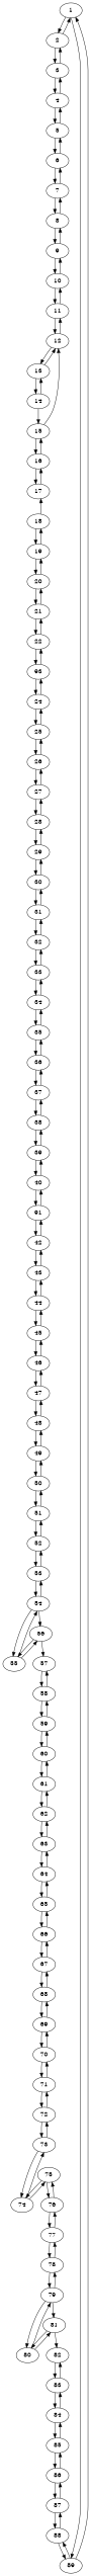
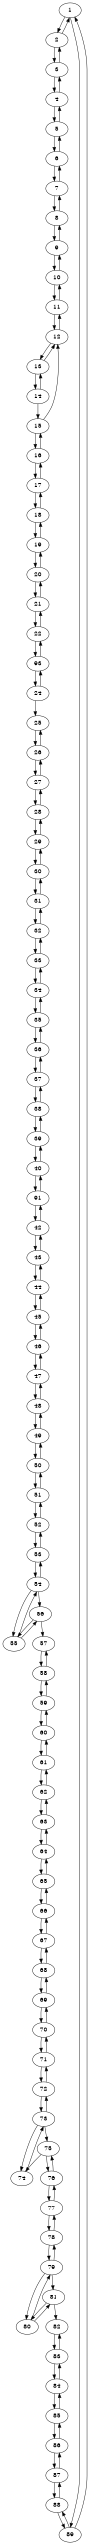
  digraph {
    1
    2
    89
    3
    88
    4
    5
    6
    7
    8
    9
    10
    11
    12
    13
    14
    15
    16
    17
    18
    19
    20
    21
    22
    n25 [label=93]
    24
    25
    26
    27
    28
    29
    30
    31
    32
    33
    34
    35
    36
    37
    38
    39
    40
    n43 [label=91]
    42
    43
    44
    45
    46
    47
    48
    49
    50
    51
    52
    53
    54
    55
    56
    57
    58
    59
    60
    61
    62
    63
    64
    65
    66
    67
    68
    69
    70
    71
    72
    73
    74
    75
    76
    77
    78
    79
    80
    81
    82
    83
    84
    85
    86
    87
    1 -> 2
    1 -> 89
    2 -> 1
    2 -> 3
    89 -> 1
    89 -> 88
    3 -> 2
    3 -> 4
    88 -> 89
    88 -> 87
    4 -> 3
    4 -> 5
    5 -> 4
    5 -> 6
    6 -> 5
    6 -> 7
    7 -> 6
    7 -> 8
    8 -> 7
    8 -> 9
    9 -> 8
    9 -> 10
    10 -> 9
    10 -> 11
    11 -> 10
    11 -> 12
    12 -> 11
    12 -> 13
    13 -> 12
    13 -> 14
    14 -> 13
    14 -> 15
    15 -> 12
    15 -> 16
    16 -> 15
    16 -> 17
    17 -> 16
+   17 -> 18
    18 -> 17
    18 -> 19
    19 -> 18
    19 -> 20
    20 -> 19
    20 -> 21
    21 -> 20
    21 -> 22
    22 -> 21
    22 -> n25
    n25 -> 22
    n25 -> 24
    24 -> n25
    24 -> 25
-   25 -> 24
    25 -> 26
    26 -> 25
    26 -> 27
    27 -> 26
    27 -> 28
    28 -> 27
    28 -> 29
    29 -> 28
    29 -> 30
    30 -> 29
    30 -> 31
    31 -> 30
    31 -> 32
    32 -> 31
    32 -> 33
    33 -> 32
    33 -> 34
    34 -> 33
    34 -> 35
    35 -> 34
    35 -> 36
    36 -> 35
    36 -> 37
    37 -> 36
    37 -> 38
    38 -> 37
    38 -> 39
    39 -> 38
    39 -> 40
    40 -> 39
    40 -> n43
    n43 -> 40
    n43 -> 42
    42 -> n43
    42 -> 43
    43 -> 42
    43 -> 44
    44 -> 43
    44 -> 45
    45 -> 44
    45 -> 46
    46 -> 45
    46 -> 47
    47 -> 46
    47 -> 48
    48 -> 47
    48 -> 49
    49 -> 48
    49 -> 50
    50 -> 49
    50 -> 51
    51 -> 50
    51 -> 52
    52 -> 51
    52 -> 53
    53 -> 52
    53 -> 54
    54 -> 53
    54 -> 55
    54 -> 56
    55 -> 54
    55 -> 56
    56 -> 55
    56 -> 57
    57 -> 58
    58 -> 57
    58 -> 59
    59 -> 58
    59 -> 60
    60 -> 59
    60 -> 61
    61 -> 60
    61 -> 62
    62 -> 61
    62 -> 63
    63 -> 62
    63 -> 64
    64 -> 63
    64 -> 65
    65 -> 64
    65 -> 66
    66 -> 65
    66 -> 67
    67 -> 66
    67 -> 68
    68 -> 67
    68 -> 69
    69 -> 68
    69 -> 70
    70 -> 69
    70 -> 71
    71 -> 70
    71 -> 72
    72 -> 71
    72 -> 73
    73 -> 72
    73 -> 74
    74 -> 73
-   74 -> 75
+   73 -> 75
    75 -> 74
    75 -> 76
    76 -> 75
    76 -> 77
    77 -> 76
    77 -> 78
    78 -> 77
    78 -> 79
    79 -> 78
    79 -> 80
    79 -> 81
    80 -> 79
    80 -> 81
    81 -> 80
    81 -> 82
    82 -> 83
    83 -> 82
    83 -> 84
    84 -> 83
    84 -> 85
    85 -> 84
    85 -> 86
    86 -> 85
    86 -> 87
    87 -> 88
    87 -> 86
  }
